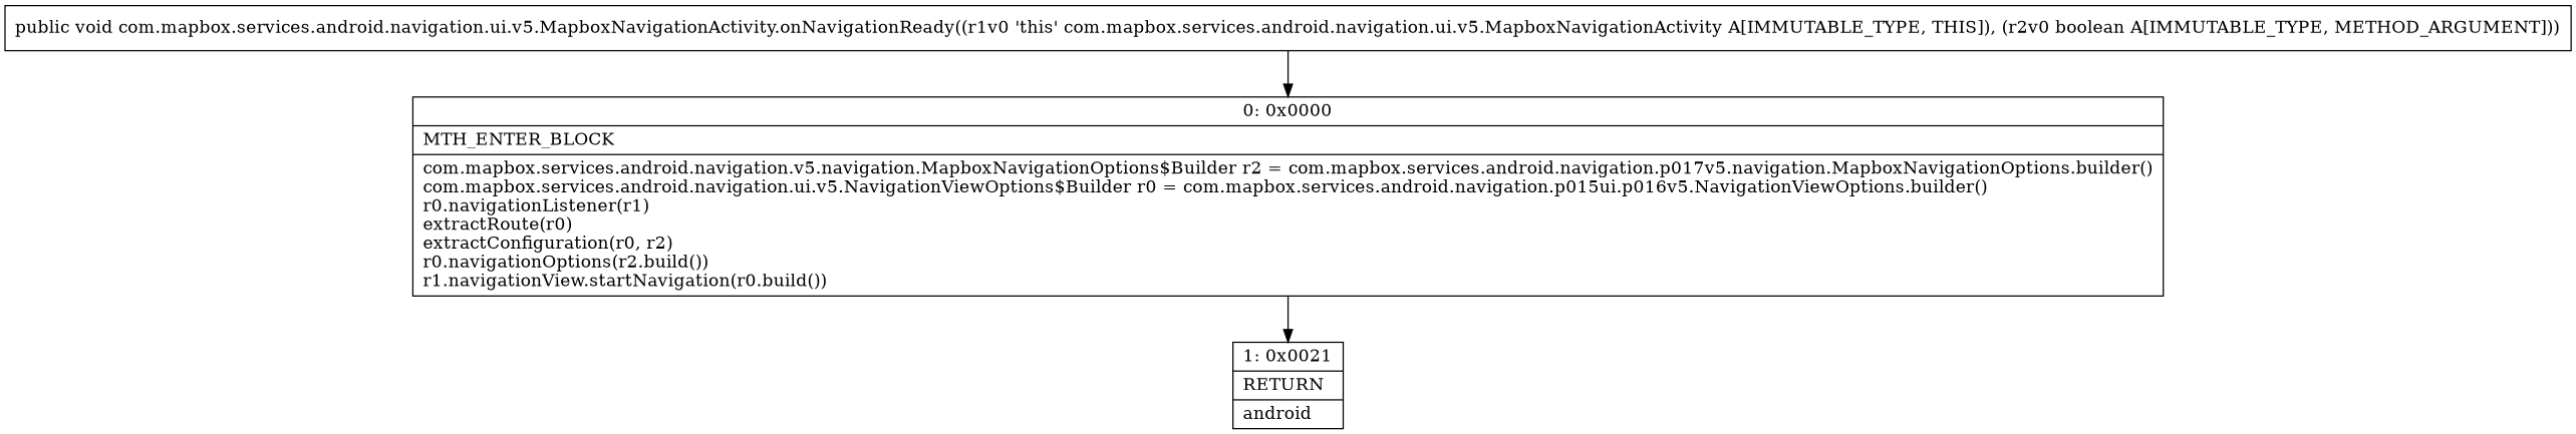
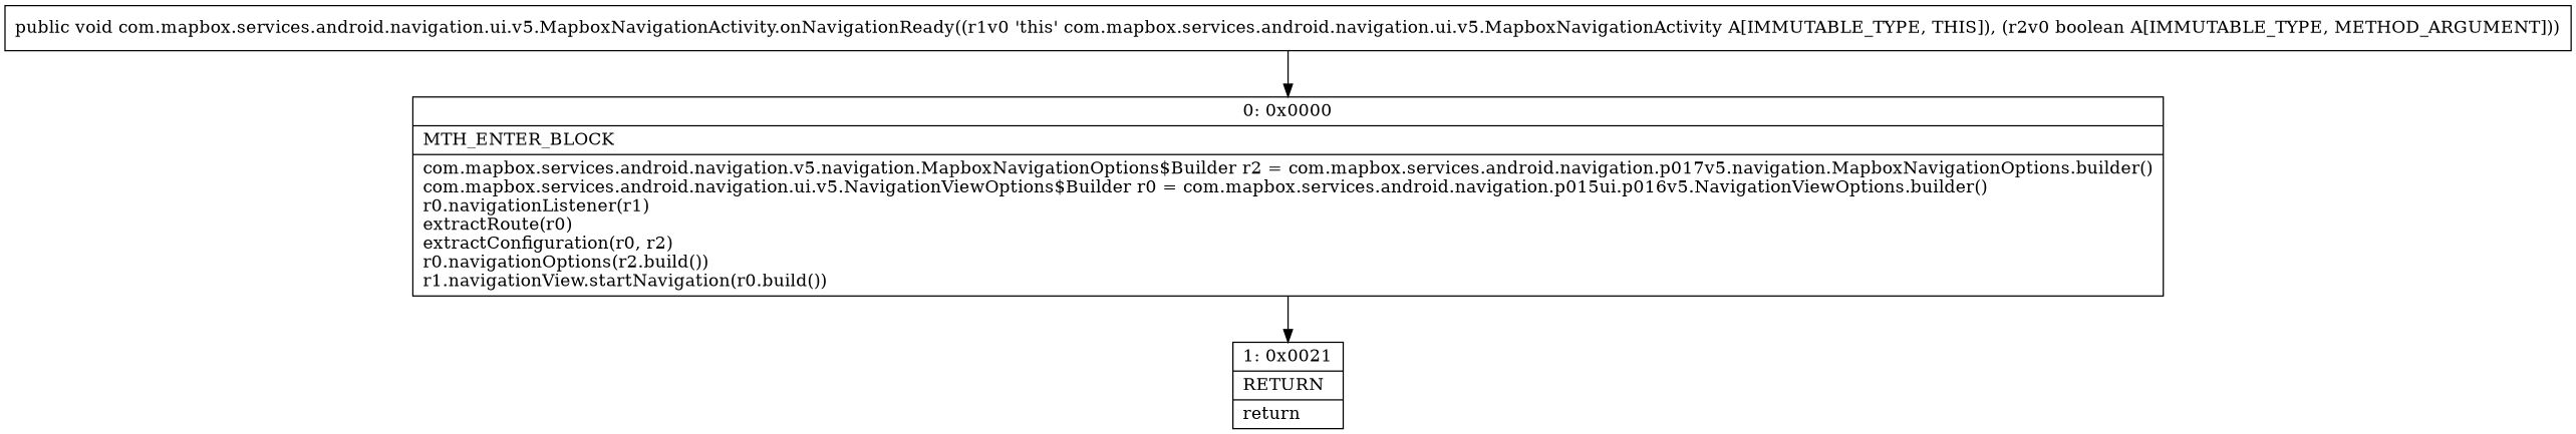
  digraph {
    node [shape=record]
    n1 [label="{0\:\ 0x0000|MTH_ENTER_BLOCK\l|com.mapbox.services.android.navigation.v5.navigation.MapboxNavigationOptions$Builder r2 = com.mapbox.services.android.navigation.p017v5.navigation.MapboxNavigationOptions.builder()\lcom.mapbox.services.android.navigation.ui.v5.NavigationViewOptions$Builder r0 = com.mapbox.services.android.navigation.p015ui.p016v5.NavigationViewOptions.builder()\lr0.navigationListener(r1)\lextractRoute(r0)\lextractConfiguration(r0, r2)\lr0.navigationOptions(r2.build())\lr1.navigationView.startNavigation(r0.build())\l}"]
-   n2 [label="{1\:\ 0x0021|RETURN\l|android\l}"]
+   n2 [label="{1\:\ 0x0021|RETURN\l|return\l}"]
    n3 [label="{public void com.mapbox.services.android.navigation.ui.v5.MapboxNavigationActivity.onNavigationReady((r1v0 'this' com.mapbox.services.android.navigation.ui.v5.MapboxNavigationActivity A[IMMUTABLE_TYPE, THIS]), (r2v0 boolean A[IMMUTABLE_TYPE, METHOD_ARGUMENT])) }"]
    n1 -> n2
    n3 -> n1
  }
